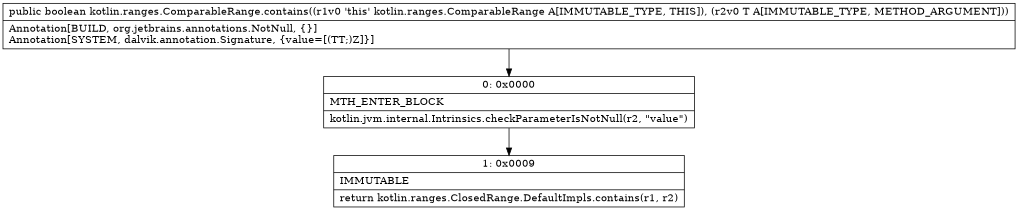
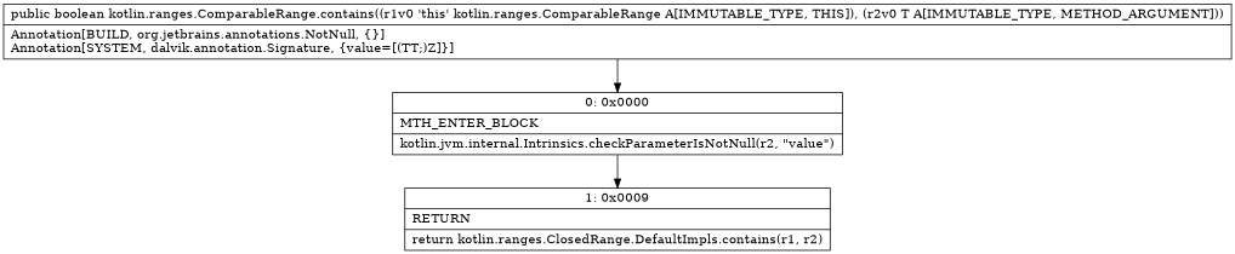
  digraph {
    node [shape=record]
    n1 [label="{0\:\ 0x0000|MTH_ENTER_BLOCK\l|kotlin.jvm.internal.Intrinsics.checkParameterIsNotNull(r2, \"value\")\l}"]
-   n2 [label="{1\:\ 0x0009|IMMUTABLE\l|return kotlin.ranges.ClosedRange.DefaultImpls.contains(r1, r2)\l}"]
+   n2 [label="{1\:\ 0x0009|RETURN\l|return kotlin.ranges.ClosedRange.DefaultImpls.contains(r1, r2)\l}"]
    n3 [label="{public boolean kotlin.ranges.ComparableRange.contains((r1v0 'this' kotlin.ranges.ComparableRange A[IMMUTABLE_TYPE, THIS]), (r2v0 T A[IMMUTABLE_TYPE, METHOD_ARGUMENT]))  | Annotation[BUILD, org.jetbrains.annotations.NotNull, \{\}]\lAnnotation[SYSTEM, dalvik.annotation.Signature, \{value=[(TT;)Z]\}]\l}"]
    n1 -> n2
    n3 -> n1
  }
